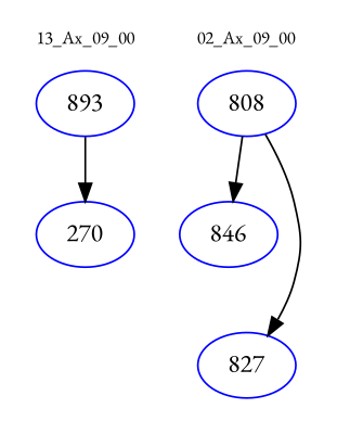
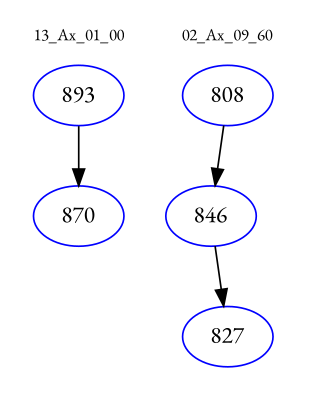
  digraph {
    fontname="EB Garamond"
    node [color=blue fontname="EB Garamond"]
    edge [color=black fontname="EB Garamond"]
    n1 [label=893]
-   n2 [label=270]
+   n2 [label=870]
    n3 [label=808]
    n4 [label=846]
    n5 [label=827]
    subgraph cluster_1 {
      color=white
      fontsize=10
-     label="13_Ax_09_00"
+     label="13_Ax_01_00"
      n1
      n2
    }
    subgraph cluster_2 {
      color=white
      fontsize=10
-     label="02_Ax_09_00"
+     label="02_Ax_09_60"
      n3
      n4
      n5
    }
    n1 -> n2
    n3 -> n4
-   n3 -> n5
+   n4 -> n5
  }
